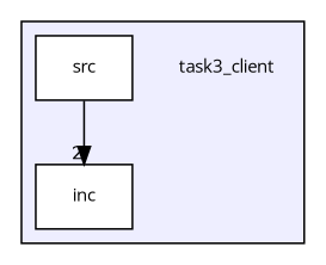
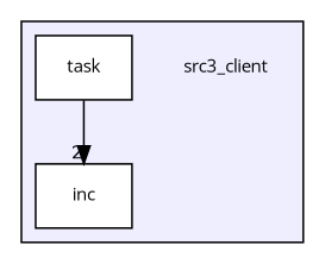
  digraph {
    compound=true
    fontname="Open Sans"
    node [fontname="Open Sans" fontsize=10 shape=box color=black fillcolor=white style=filled]
-   n1 [label=task3_client shape=plaintext color="" fillcolor="" style=""]
+   n1 [label=src3_client shape=plaintext color="" fillcolor="" style=""]
    n2 [label=inc]
-   n3 [label=src]
+   n3 [label=task]
    subgraph cluster_1 {
      bgcolor="#eeeeff"
      pencolor=black
      n1
      n2
      n3
    }
    n3 -> n2 [headlabel=2 labeldistance=1.5 labelfontname=Helvetica labelfontsize=10 fontname="Open Sans"]
  }
